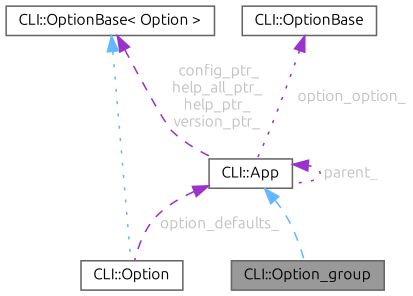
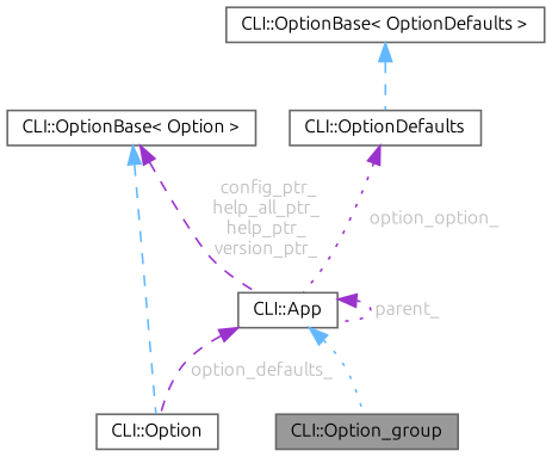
  digraph {
    fontname=Ubuntu
    node [color=gray40 fillcolor=white fontname=Ubuntu fontsize=10 shape=box style=filled]
    edge [color=darkorchid3 dir=back fontname=Ubuntu fontsize=10 labelfontname=Helvetica labelfontsize=10 style=dotted fontcolor=grey]
    n1 [fillcolor=grey60 fontcolor=black height=0.2 label="CLI::Option_group" width=0.4]
    n2 [height=0.2 label="CLI::App" width=0.4]
    n3 [height=0.2 label="CLI::Option" width=0.4]
-   n4 [height=0.2 label="CLI::OptionBase" width=0.4]
+   n4 [height=0.2 label="CLI::OptionDefaults" width=0.4]
+   n5 [height=0.2 label="CLI::OptionBase\< OptionDefaults \>" width=0.4]
    n6 [height=0.2 label="CLI::OptionBase\< Option \>" width=0.4]
-   n2 -> n1 [color=steelblue1 style=dashed fontcolor=""]
+   n2 -> n1 [color=steelblue1 fontcolor=""]
    n2 -> n2 [label=" parent_"]
    n2 -> n3 [label=" option_defaults_" style=dashed]
    n4 -> n2 [label=" option_option_"]
+   n5 -> n4 [color=steelblue1 style=dashed fontcolor=""]
    n6 -> n2 [label=" config_ptr_\nhelp_all_ptr_\nhelp_ptr_\nversion_ptr_" style=dashed]
-   n6 -> n3 [color=steelblue1 fontcolor=""]
+   n6 -> n3 [color=steelblue1 style=dashed fontcolor=""]
  }
